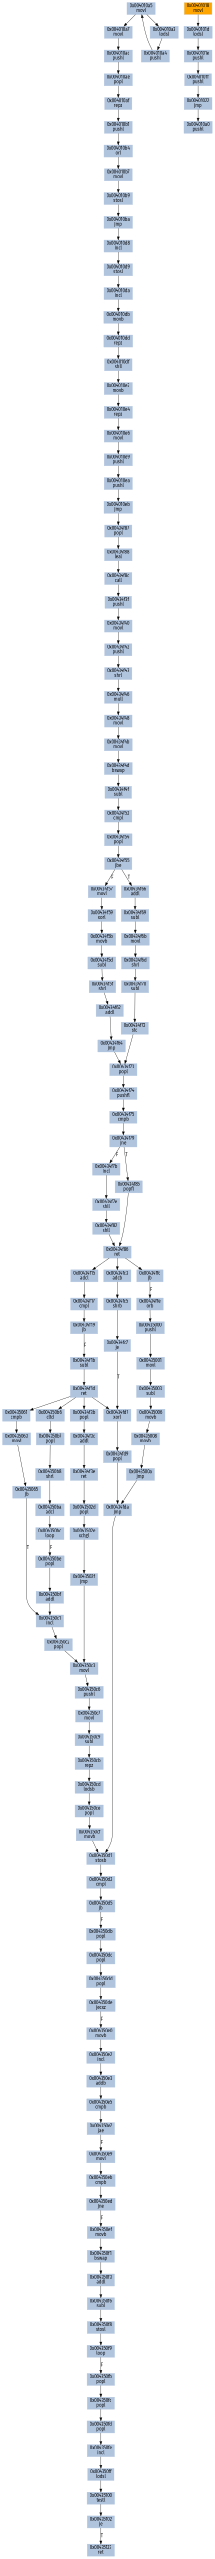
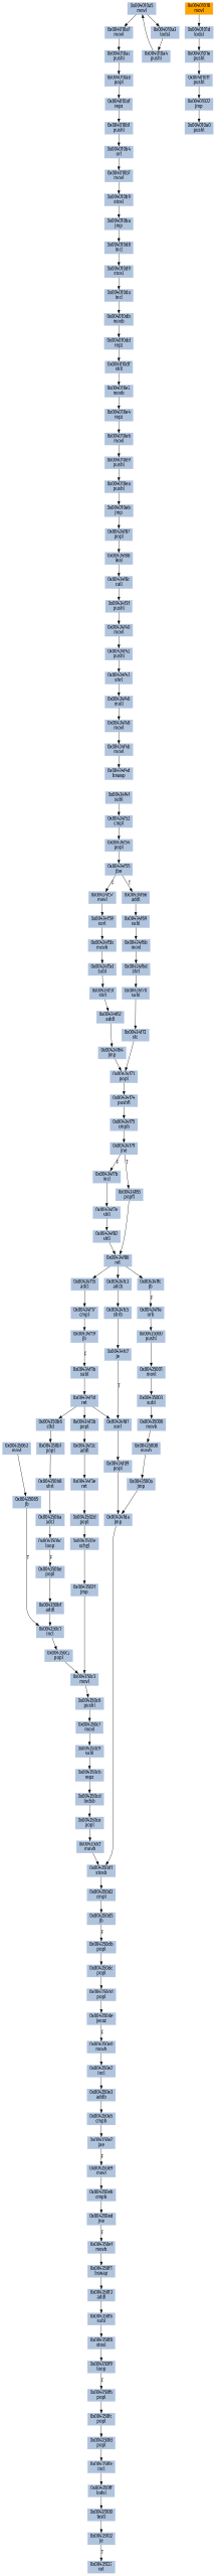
  strict digraph {
    fontname="Fira Sans"
    node [color=lightsteelblue fillcolor=lightsteelblue fontname="Fira Sans" shape=rectangle style=filled]
    edge [color="#000000" fontname="Fira Sans"]
    n1 [label="0x00434f4d\nbswap"]
    n2 [label="0x00434f4f\nsubl"]
    n3 [label="0x00434f52\ncmpl"]
    n4 [label="0x00434f54\npopl"]
    n5 [label="0x004010e6\nmovl"]
    n6 [label="0x004010e9\npushl"]
    n7 [label="0x004010ea\npushl"]
    n8 [label="0x004010eb\njmp"]
    n9 [label="0x004010a4\npushl"]
    n10 [label="0x004010a5\nmovl"]
    n11 [label="0x004010a7\nmovl"]
    n12 [label="0x004010a3\nlodsl"]
    n13 [label="0x004010ac\npushl"]
    n14 [label="0x004350dd\npopl"]
    n15 [label="0x004350de\njecxz"]
    n16 [label="0x004350e0\nmovb"]
    n17 [label="0x004350e2\nincl"]
    n18 [label="0x00435065\njb"]
    n19 [label="0x004350c1\nincl"]
    n20 [label="0x004350c2\npopl"]
    n21 [label="0x004350c3\nmovl"]
    n22 [label="0x004010e4\nrepz"]
    n23 [label="0x004350e3\naddb"]
    n24 [label="0x004350e5\ncmpb"]
    n25 [label="0x004350e7\njae"]
    n26 [label="0x004350f8\nstosl"]
    n27 [label="0x004350f9\nloop"]
    n28 [label="0x004350fb\npopl"]
    n29 [label="0x004350fc\npopl"]
    n30 [label="0x00434f19\njb"]
    n31 [label="0x00434f1b\nsubl"]
    n32 [label="0x00434f1d\nret"]
    n33 [label="0x00434f3b\npopl"]
    n34 [label="0x004350b6\ncltd"]
-   n35 [label="0x00435061\ncmpb"]
    n36 [label="0x00434fd7\nxorl"]
    n37 [label="0x00434f57\nmovl"]
    n38 [label="0x00434f59\nxorl"]
    n39 [label="0x00434f5b\nmovb"]
    n40 [label="0x00434f5d\nsubl"]
    n41 [label="0x004350d1\nstosb"]
    n42 [label="0x004350d2\ncmpl"]
    n43 [label="0x004350d5\njb"]
    n44 [label="0x004350db\npopl"]
    n45 [label="0x004010e2\nmovb"]
    n46 [label="0x004350fd\npopl"]
    n47 [label="0x004350fe\nincl"]
    n48 [label="0x004350ff\nlodsl"]
    n49 [label="0x00434f69\nsubl"]
    n50 [label="0x00434f6b\nmovl"]
    n51 [label="0x00434f6d\nshrl"]
    n52 [label="0x00434f70\nsubl"]
    n53 [label="0x00434f55\njbe"]
    n54 [label="0x00434f66\naddl"]
    n55 [label="0x004350bf\naddl"]
    n56 [label="0x004350ce\npopl"]
    n57 [label="0x004350cf\nmovb"]
    n58 [label="0x004010af\nrepz"]
    n59 [label="0x004010b1\npushl"]
    n60 [label="0x004010b4\norl"]
    n61 [label="0x004010b7\nmovl"]
    n62 [label="0x004350f1\nbswap"]
    n63 [label="0x004350f3\naddl"]
    n64 [label="0x004350f6\nsubl"]
    n65 [label="0x00434f5f\nshrl"]
    n66 [label="0x00434f87\npopl"]
    n67 [label="0x00434f88\nleal"]
    n68 [label="0x00434f8c\ncall"]
    n69 [label="0x00434f3f\npushl"]
    n70 [label="0x004350c6\npushl"]
    n71 [label="0x004350c7\nmovl"]
    n72 [label="0x004350c9\nsubl"]
    n73 [label="0x004010da\nincl"]
    n74 [label="0x004010db\nmovb"]
    n75 [label="0x004010dd\nrepz"]
    n76 [label="0x004010df\nshll"]
    n77 [label="0x00434f62\naddl"]
    n78 [label="0x00434f64\njmp"]
    n79 [label="0x00434f73\npopl"]
    n80 [label="0x004010b9\nstosl"]
    n81 [label="0x004350e9\nmovl"]
    n82 [label="0x004350eb\ncmpb"]
    n83 [label="0x00434f40\nmovl"]
    n84 [label="0x00434f42\npushl"]
    n85 [label="0x00434f43\nshrl"]
    n86 [label="0x00434f46\nmull"]
    n87 [label="0x00434f48\nmovl"]
    n88 [label="0x00434f4b\nmovl"]
    n89 [label="0x00434f15\nadcl"]
    n90 [label="0x00434f17\ncmpl"]
    n91 [label="0x00434f3c\naddl"]
    n92 [label="0x004350b7\npopl"]
    n93 [label="0x00435063\nmovl"]
    n94 [label="0x00434fd9\npopl"]
    n95 [label="0x00434f3e\nret"]
    n96 [label="0x004350b8\nshrl"]
    n97 [label="0x00434fda\njmp"]
    n98 [label="0x00435100\ntestl"]
    n99 [label="0x00435102\nje"]
    n100 [label="0x00435123\nret"]
    n101 [label="0x00401022\njmp"]
    n102 [label="0x004010a0\npushl"]
    n103 [label="0x0043502f\njmp"]
    n104 [label="0x0043502d\npopl"]
    n105 [label="0x0043502e\nxchgl"]
    n106 [label="0x004350ef\nmovb"]
    n107 [label="0x0040101d\nlodsl"]
    n108 [label="0x0040101e\npushl"]
    n109 [label="0x0040101f\npushl"]
    n110 [label="0x004350cb\nrepz"]
    n111 [label="0x004010ae\npopl"]
    n112 [label="0x004350ba\nadcl"]
    n113 [label="0x004350bc\nloop"]
    n114 [label="0x004350be\npopl"]
    n115 [label="0x00434fc7\nje"]
    n116 [label="0x00435006\nmovb"]
    n117 [label="0x00435008\nmovb"]
    n118 [label="0x0043500a\njmp"]
    n119 [label="0x004350cd\nlodsb"]
    n120 [label="0x004350ed\njne"]
    n121 [label="0x00435000\npushl"]
    n122 [label="0x00435001\nmovl"]
    n123 [label="0x00435003\nsubl"]
    n124 [label="0x004010ba\njmp"]
    n125 [color=lightgrey fillcolor=orange label="0x00401018\nmovl"]
    n126 [label="0x00434f72\nstc"]
    n127 [label="0x00434f86\nret"]
    n128 [label="0x00434ffc\njb"]
    n129 [label="0x00434fc3\nadcb"]
    n130 [label="0x00434ffe\norb"]
    n131 [label="0x00434fc5\nshrb"]
    n132 [label="0x00434f82\nshll"]
    n133 [label="0x00434f85\npopfl"]
    n134 [label="0x00434f74\npushfl"]
    n135 [label="0x00434f75\ncmpb"]
    n136 [label="0x00434f79\njne"]
    n137 [label="0x00434f7b\nincl"]
    n138 [label="0x00434f7e\nshll"]
    n139 [label="0x004350dc\npopl"]
    n140 [label="0x004010d8\nincl"]
    n141 [label="0x004010d9\nstosl"]
-   n1 -> n2
    n2 -> n3
    n3 -> n4
    n4 -> n53
    n5 -> n6
    n6 -> n7
    n7 -> n8
    n8 -> n66
    n9 -> n10
    n10 -> n11
    n10 -> n12
    n11 -> n13
    n12 -> n9
    n13 -> n111
    n14 -> n15
    n15 -> n16 [label=F]
    n16 -> n17
    n17 -> n23
    n18 -> n19 [label=T]
    n19 -> n20
    n20 -> n21
    n21 -> n70
    n22 -> n5
    n23 -> n24
    n24 -> n25
    n25 -> n81 [label=F]
    n26 -> n27
    n27 -> n28 [label=F]
    n28 -> n29
    n29 -> n46
    n30 -> n31 [label=F]
    n31 -> n32
    n32 -> n33
    n32 -> n34
-   n32 -> n35
    n32 -> n36
    n33 -> n91
    n34 -> n92
-   n35 -> n93
    n36 -> n94
    n37 -> n38
    n38 -> n39
    n39 -> n40
    n40 -> n65
    n41 -> n42
    n42 -> n43
    n43 -> n44 [label=F]
    n44 -> n139
    n45 -> n22
    n46 -> n47
    n47 -> n48
    n48 -> n98
    n49 -> n50
    n50 -> n51
    n51 -> n52
    n52 -> n126
    n53 -> n37 [label=F]
    n53 -> n54 [label=T]
    n54 -> n49
    n55 -> n19
    n56 -> n57
    n57 -> n41
    n58 -> n59
    n59 -> n60
    n60 -> n61
    n61 -> n80
    n62 -> n63
    n63 -> n64
    n64 -> n26
    n65 -> n77
    n66 -> n67
    n67 -> n68
    n68 -> n69
    n69 -> n83
    n70 -> n71
    n71 -> n72
    n72 -> n110
    n73 -> n74
    n74 -> n75
    n75 -> n76
    n76 -> n45
    n77 -> n78
    n78 -> n79
    n79 -> n134
    n80 -> n124
    n81 -> n82
    n82 -> n120
    n83 -> n84
    n84 -> n85
    n85 -> n86
    n86 -> n87
    n87 -> n88
    n88 -> n1
    n89 -> n90
    n90 -> n30
    n91 -> n95
    n92 -> n96
    n93 -> n18
    n94 -> n97
    n95 -> n104
    n96 -> n112
    n97 -> n41
    n98 -> n99
    n99 -> n100 [label=T]
    n101 -> n102
    n103 -> n21
    n104 -> n105
    n105 -> n103
    n106 -> n62
    n107 -> n108
    n108 -> n109
    n109 -> n101
    n110 -> n119
    n111 -> n58
    n112 -> n113
    n113 -> n114 [label=F]
    n114 -> n55
    n115 -> n36 [label=T]
    n116 -> n117
    n117 -> n118
    n118 -> n97
    n119 -> n56
    n120 -> n106 [label=F]
    n121 -> n122
    n122 -> n123
    n123 -> n116
    n124 -> n140
    n125 -> n107
    n126 -> n79
    n127 -> n89
    n127 -> n128
    n127 -> n129
    n128 -> n130 [label=F]
    n129 -> n131
    n130 -> n121
    n131 -> n115
    n132 -> n127
    n133 -> n127
    n134 -> n135
    n135 -> n136
    n136 -> n133 [label=T]
    n136 -> n137 [label=F]
    n137 -> n138
    n138 -> n132
    n139 -> n14
    n140 -> n141
    n141 -> n73
  }
